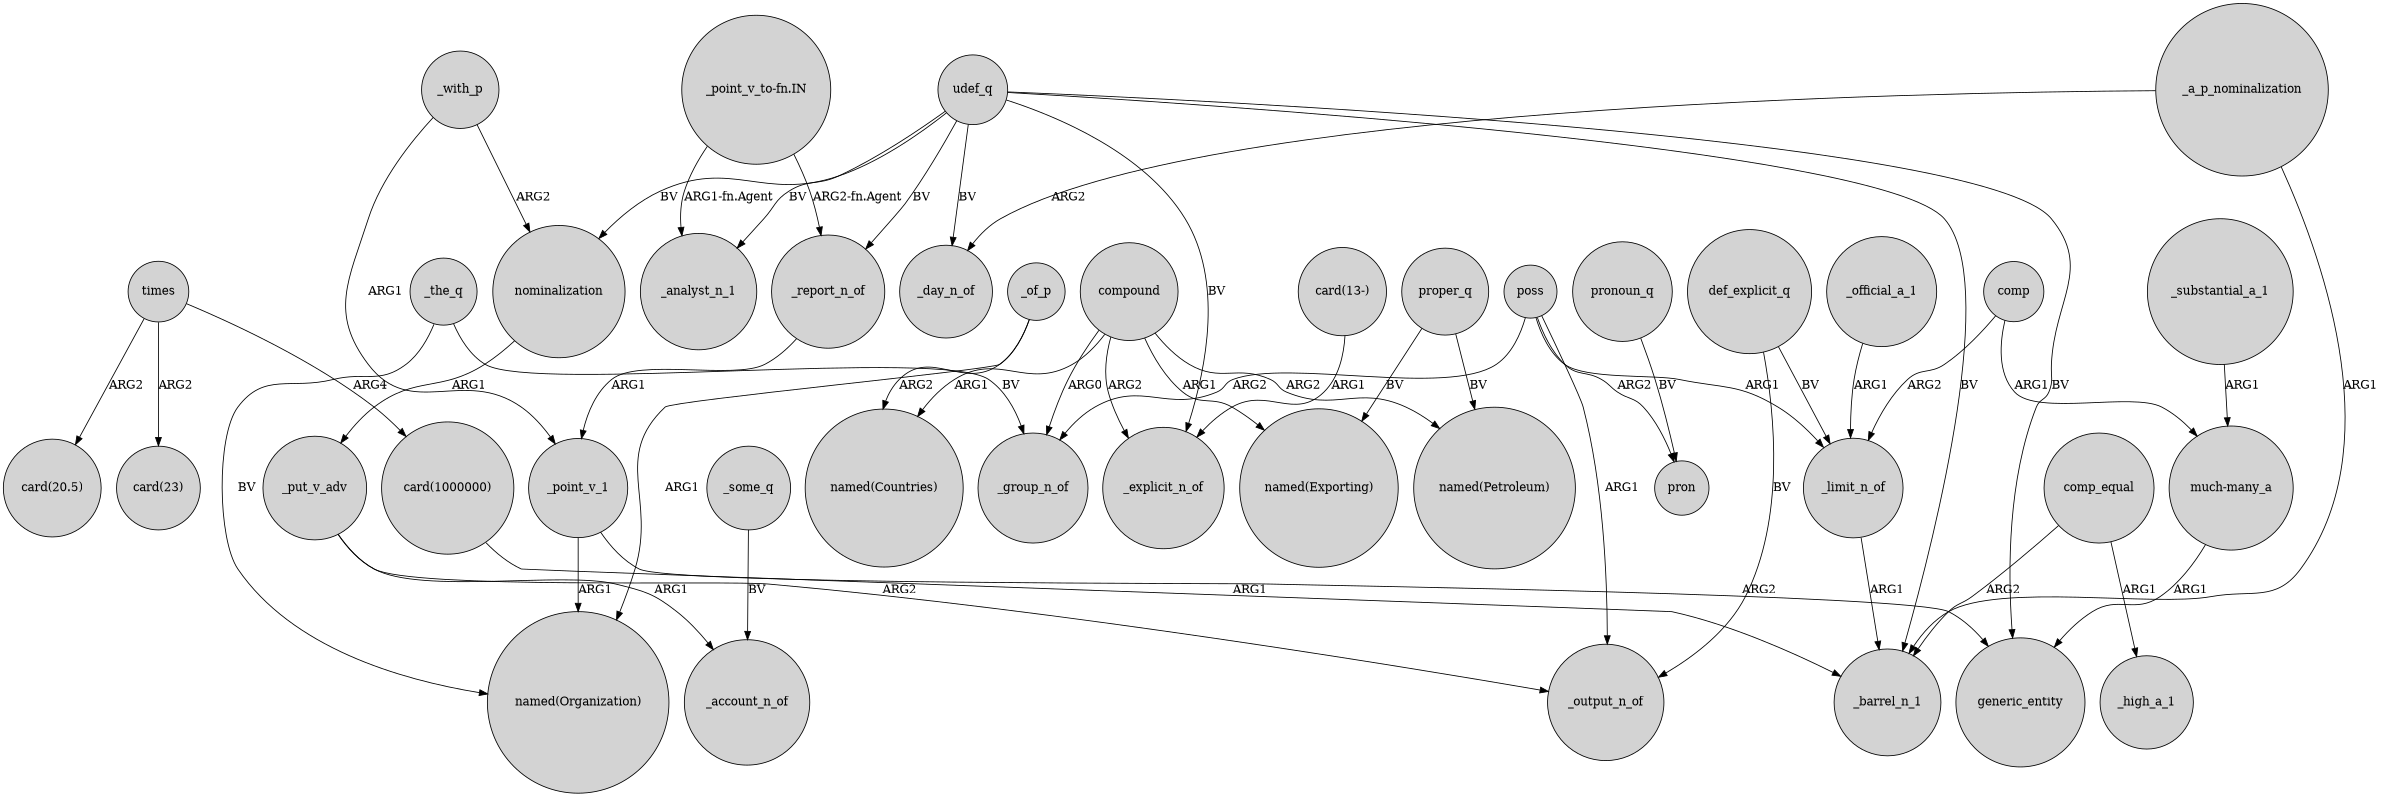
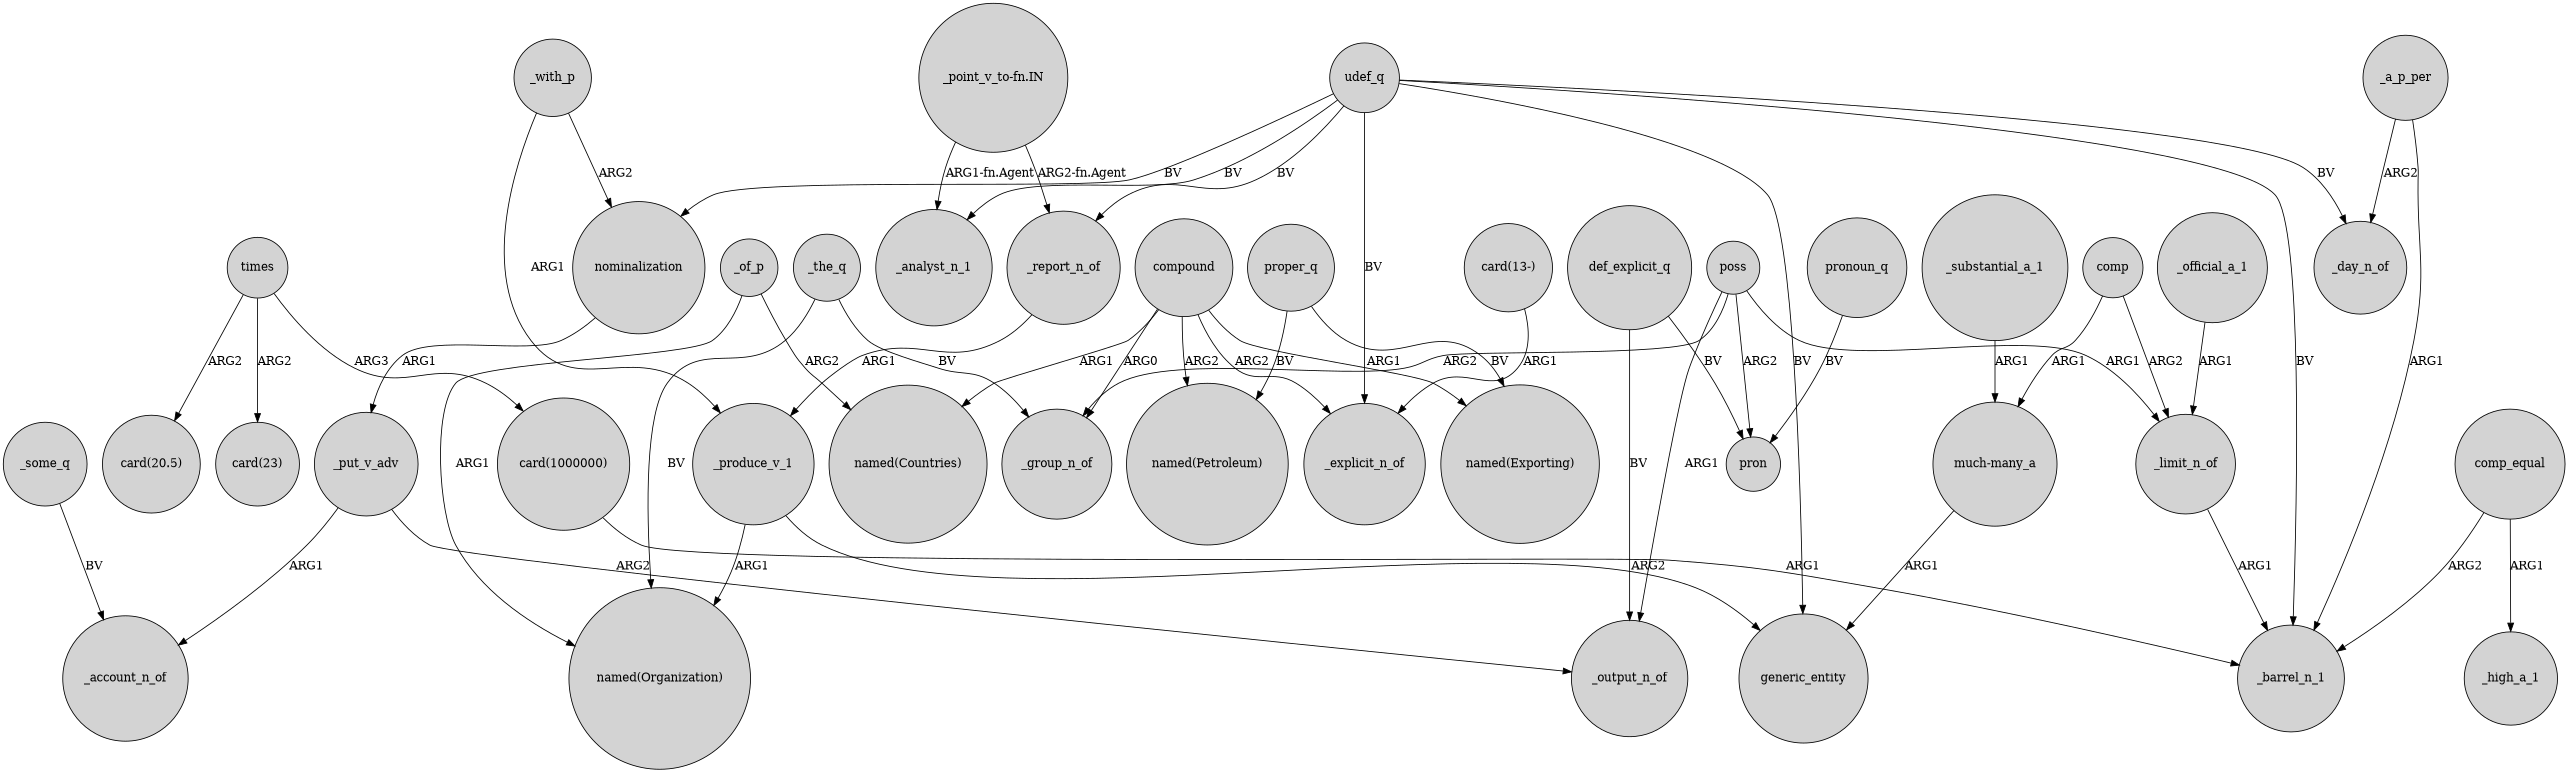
  digraph {
    node [shape=circle style=filled]
    _the_q
    "named(Organization)"
    _group_n_of
    proper_q
    "named(Petroleum)"
    "named(Exporting)"
    times
    "card(23)"
    "card(1000000)"
    "card(20.5)"
    _barrel_n_1
    udef_q
    generic_entity
    _day_n_of
    nominalization
    _report_n_of
    n17 [label=_explicit_n_of]
    _analyst_n_1
    _put_v_adv
-   _produce_v_1 [label=_point_v_1]
-   _a_p_per [label=_a_p_nominalization]
+   _produce_v_1
+   _a_p_per
    poss
    pron
    _output_n_of
    _limit_n_of
    _with_p
    _account_n_of
    "much-many_a"
    comp_equal
    _high_a_1
    _some_q
    _of_p
    "named(Countries)"
    compound
    comp
    def_explicit_q
    _official_a_1
    pronoun_q
    "_point_v_to-fn.IN"
    "card(13-)"
    _substantial_a_1
    _the_q -> "named(Organization)" [label=BV]
    _the_q -> _group_n_of [label=BV]
    proper_q -> "named(Petroleum)" [label=BV]
    proper_q -> "named(Exporting)" [label=BV]
    times -> "card(23)" [label=ARG2]
-   times -> "card(1000000)" [label=ARG4]
+   times -> "card(1000000)" [label=ARG3]
    times -> "card(20.5)" [label=ARG2]
    "card(1000000)" -> _barrel_n_1 [label=ARG1]
    udef_q -> _barrel_n_1 [label=BV]
    udef_q -> generic_entity [label=BV]
    udef_q -> _day_n_of [label=BV]
    udef_q -> nominalization [label=BV]
    udef_q -> _report_n_of [label=BV]
    udef_q -> n17 [label=BV]
    udef_q -> _analyst_n_1 [label=BV]
    nominalization -> _put_v_adv [label=ARG1]
    _report_n_of -> _produce_v_1 [label=ARG1]
    _put_v_adv -> _output_n_of [label=ARG2]
    _put_v_adv -> _account_n_of [label=ARG1]
    _produce_v_1 -> "named(Organization)" [label=ARG1]
    _produce_v_1 -> generic_entity [label=ARG2]
    _a_p_per -> _barrel_n_1 [label=ARG1]
    _a_p_per -> _day_n_of [label=ARG2]
    poss -> _group_n_of [label=ARG2]
    poss -> pron [label=ARG2]
    poss -> _output_n_of [label=ARG1]
    poss -> _limit_n_of [label=ARG1]
    _limit_n_of -> _barrel_n_1 [label=ARG1]
    _with_p -> nominalization [label=ARG2]
    _with_p -> _produce_v_1 [label=ARG1]
    "much-many_a" -> generic_entity [label=ARG1]
    comp_equal -> _barrel_n_1 [label=ARG2]
    comp_equal -> _high_a_1 [label=ARG1]
    _some_q -> _account_n_of [label=BV]
    _of_p -> "named(Organization)" [label=ARG1]
    _of_p -> "named(Countries)" [label=ARG2]
    compound -> _group_n_of [label=ARG0]
    compound -> "named(Petroleum)" [label=ARG2]
    compound -> "named(Exporting)" [label=ARG1]
    compound -> n17 [label=ARG2]
    compound -> "named(Countries)" [label=ARG1]
    comp -> _limit_n_of [label=ARG2]
    comp -> "much-many_a" [label=ARG1]
    def_explicit_q -> _output_n_of [label=BV]
-   def_explicit_q -> _limit_n_of [label=BV]
+   def_explicit_q -> pron [label=BV]
    _official_a_1 -> _limit_n_of [label=ARG1]
    pronoun_q -> pron [label=BV]
    "_point_v_to-fn.IN" -> _report_n_of [label="ARG2-fn.Agent"]
    "_point_v_to-fn.IN" -> _analyst_n_1 [label="ARG1-fn.Agent"]
    "card(13-)" -> n17 [label=ARG1]
    _substantial_a_1 -> "much-many_a" [label=ARG1]
  }
